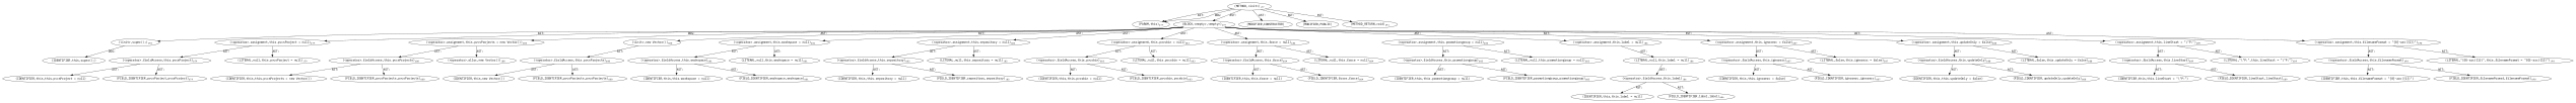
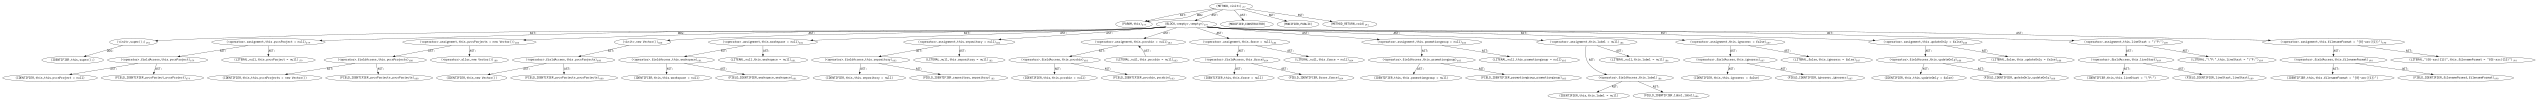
  digraph {
    fontname="IBM Plex Mono"
    node [fontname="IBM Plex Mono"]
    edge [fontname="IBM Plex Mono"]
    n1 [label=<(METHOD,&lt;init&gt;)<SUB>677</SUB>>]
    n2 [label=<(PARAM,this)<SUB>677</SUB>>]
    n3 [label=<(BLOCK,&lt;empty&gt;,&lt;empty&gt;)<SUB>677</SUB>>]
    n4 [label=<(MODIFIER,CONSTRUCTOR)>]
    n5 [label=<(MODIFIER,PUBLIC)>]
    n6 [label=<(METHOD_RETURN,void)<SUB>691</SUB>>]
    n7 [label=<(&lt;init&gt;,super();)<SUB>678</SUB>>]
    n8 [label=<(&lt;operator&gt;.assignment,this.pvcsProject = null)<SUB>679</SUB>>]
    n9 [label=<(&lt;operator&gt;.assignment,this.pvcsProjects = new Vector())<SUB>680</SUB>>]
    n10 [label=<(&lt;init&gt;,new Vector())<SUB>680</SUB>>]
    n11 [label=<(&lt;operator&gt;.assignment,this.workspace = null)<SUB>681</SUB>>]
    n12 [label=<(&lt;operator&gt;.assignment,this.repository = null)<SUB>682</SUB>>]
    n13 [label=<(&lt;operator&gt;.assignment,this.pvcsbin = null)<SUB>683</SUB>>]
    n14 [label=<(&lt;operator&gt;.assignment,this.force = null)<SUB>684</SUB>>]
    n15 [label=<(&lt;operator&gt;.assignment,this.promotiongroup = null)<SUB>685</SUB>>]
    n16 [label=<(&lt;operator&gt;.assignment,this.label = null)<SUB>686</SUB>>]
    n17 [label=<(&lt;operator&gt;.assignment,this.ignorerc = false)<SUB>687</SUB>>]
    n18 [label=<(&lt;operator&gt;.assignment,this.updateOnly = false)<SUB>688</SUB>>]
    n19 [label=<(&lt;operator&gt;.assignment,this.lineStart = &quot;\&quot;P:&quot;)<SUB>689</SUB>>]
    n20 [label=<(&lt;operator&gt;.assignment,this.filenameFormat = &quot;{0}-arc({1})&quot;)<SUB>690</SUB>>]
    n21 [label=<(IDENTIFIER,this,super();)>]
    n22 [label=<(&lt;operator&gt;.fieldAccess,this.pvcsProject)<SUB>679</SUB>>]
    n23 [label=<(LITERAL,null,this.pvcsProject = null)<SUB>679</SUB>>]
    n24 [label=<(&lt;operator&gt;.fieldAccess,this.pvcsProjects)<SUB>680</SUB>>]
    n25 [label=<(&lt;operator&gt;.alloc,new Vector())<SUB>680</SUB>>]
    n26 [label=<(&lt;operator&gt;.fieldAccess,this.pvcsProjects)<SUB>680</SUB>>]
    n27 [label=<(&lt;operator&gt;.fieldAccess,this.workspace)<SUB>681</SUB>>]
    n28 [label=<(LITERAL,null,this.workspace = null)<SUB>681</SUB>>]
    n29 [label=<(&lt;operator&gt;.fieldAccess,this.repository)<SUB>682</SUB>>]
    n30 [label=<(LITERAL,null,this.repository = null)<SUB>682</SUB>>]
    n31 [label=<(&lt;operator&gt;.fieldAccess,this.pvcsbin)<SUB>683</SUB>>]
    n32 [label=<(LITERAL,null,this.pvcsbin = null)<SUB>683</SUB>>]
    n33 [label=<(&lt;operator&gt;.fieldAccess,this.force)<SUB>684</SUB>>]
    n34 [label=<(LITERAL,null,this.force = null)<SUB>684</SUB>>]
    n35 [label=<(&lt;operator&gt;.fieldAccess,this.promotiongroup)<SUB>685</SUB>>]
    n36 [label=<(LITERAL,null,this.promotiongroup = null)<SUB>685</SUB>>]
    n37 [label=<(&lt;operator&gt;.fieldAccess,this.label)<SUB>686</SUB>>]
    n38 [label=<(LITERAL,null,this.label = null)<SUB>686</SUB>>]
    n39 [label=<(&lt;operator&gt;.fieldAccess,this.ignorerc)<SUB>687</SUB>>]
    n40 [label=<(LITERAL,false,this.ignorerc = false)<SUB>587</SUB>>]
    n41 [label=<(&lt;operator&gt;.fieldAccess,this.updateOnly)<SUB>688</SUB>>]
    n42 [label=<(LITERAL,false,this.updateOnly = false)<SUB>688</SUB>>]
    n43 [label=<(&lt;operator&gt;.fieldAccess,this.lineStart)<SUB>689</SUB>>]
    n44 [label=<(LITERAL,&quot;\&quot;P:&quot;,this.lineStart = &quot;\&quot;P:&quot;)<SUB>689</SUB>>]
    n45 [label=<(&lt;operator&gt;.fieldAccess,this.filenameFormat)<SUB>690</SUB>>]
    n46 [label=<(LITERAL,&quot;{0}-arc({1})&quot;,this.filenameFormat = &quot;{0}-arc({1})&quot;)<SUB>690</SUB>>]
    n47 [label=<(IDENTIFIER,this,this.pvcsProject = null)>]
    n48 [label=<(FIELD_IDENTIFIER,pvcsProject,pvcsProject)<SUB>679</SUB>>]
    n49 [label=<(IDENTIFIER,this,this.pvcsProjects = new Vector())>]
    n50 [label=<(FIELD_IDENTIFIER,pvcsProjects,pvcsProjects)<SUB>680</SUB>>]
    n51 [label=<(IDENTIFIER,this,new Vector())>]
    n52 [label=<(FIELD_IDENTIFIER,pvcsProjects,pvcsProjects)<SUB>680</SUB>>]
    n53 [label=<(IDENTIFIER,this,this.workspace = null)>]
    n54 [label=<(FIELD_IDENTIFIER,workspace,workspace)<SUB>681</SUB>>]
    n55 [label=<(IDENTIFIER,this,this.repository = null)>]
    n56 [label=<(FIELD_IDENTIFIER,repository,repository)<SUB>682</SUB>>]
    n57 [label=<(IDENTIFIER,this,this.pvcsbin = null)>]
    n58 [label=<(FIELD_IDENTIFIER,pvcsbin,pvcsbin)<SUB>683</SUB>>]
    n59 [label=<(IDENTIFIER,this,this.force = null)>]
    n60 [label=<(FIELD_IDENTIFIER,force,force)<SUB>684</SUB>>]
    n61 [label=<(IDENTIFIER,this,this.promotiongroup = null)>]
    n62 [label=<(FIELD_IDENTIFIER,promotiongroup,promotiongroup)<SUB>685</SUB>>]
    n63 [label=<(IDENTIFIER,this,this.label = null)>]
    n64 [label=<(FIELD_IDENTIFIER,label,label)<SUB>686</SUB>>]
    n65 [label=<(IDENTIFIER,this,this.ignorerc = false)>]
    n66 [label=<(FIELD_IDENTIFIER,ignorerc,ignorerc)<SUB>687</SUB>>]
    n67 [label=<(IDENTIFIER,this,this.updateOnly = false)>]
    n68 [label=<(FIELD_IDENTIFIER,updateOnly,updateOnly)<SUB>688</SUB>>]
    n69 [label=<(IDENTIFIER,this,this.lineStart = &quot;\&quot;P:&quot;)>]
    n70 [label=<(FIELD_IDENTIFIER,lineStart,lineStart)<SUB>689</SUB>>]
    n71 [label=<(IDENTIFIER,this,this.filenameFormat = &quot;{0}-arc({1})&quot;)>]
    n72 [label=<(FIELD_IDENTIFIER,filenameFormat,filenameFormat)<SUB>690</SUB>>]
    n1 -> n2 [label="AST: "]
    n1 -> n2 [label="DDG: "]
    n1 -> n3 [label="AST: "]
    n1 -> n4 [label="AST: "]
    n1 -> n5 [label="AST: "]
    n1 -> n6 [label="AST: "]
    n3 -> n7 [label="AST: "]
    n3 -> n8 [label="DDG: "]
    n3 -> n9 [label="AST: "]
    n3 -> n10 [label="AST: "]
    n3 -> n11 [label="AST: "]
    n3 -> n12 [label="AST: "]
    n3 -> n13 [label="AST: "]
    n3 -> n14 [label="AST: "]
+   n3 -> n15 [label="AST: "]
    n3 -> n16 [label="AST: "]
    n3 -> n17 [label="AST: "]
    n3 -> n18 [label="AST: "]
    n3 -> n19 [label="AST: "]
    n3 -> n20 [label="AST: "]
    n7 -> n21 [label="DDG: "]
    n8 -> n22 [label="AST: "]
    n8 -> n23 [label="AST: "]
    n9 -> n24 [label="AST: "]
    n9 -> n25 [label="AST: "]
    n10 -> n26 [label="AST: "]
    n11 -> n27 [label="AST: "]
    n11 -> n28 [label="AST: "]
    n12 -> n29 [label="AST: "]
    n12 -> n30 [label="AST: "]
    n13 -> n31 [label="AST: "]
-   n13 -> n32 [label="AST: "]
+   n32 -> n13 [label="AST: "]
    n14 -> n33 [label="AST: "]
    n14 -> n34 [label="AST: "]
    n15 -> n35 [label="AST: "]
    n15 -> n36 [label="AST: "]
-   n38 -> n37 [label="AST: "]
+   n16 -> n37 [label="AST: "]
    n16 -> n38 [label="AST: "]
    n17 -> n39 [label="AST: "]
    n17 -> n40 [label="AST: "]
    n18 -> n41 [label="AST: "]
    n18 -> n42 [label="AST: "]
    n19 -> n43 [label="AST: "]
    n19 -> n44 [label="AST: "]
    n20 -> n45 [label="AST: "]
    n20 -> n46 [label="AST: "]
    n22 -> n47 [label="AST: "]
    n22 -> n48 [label="AST: "]
    n24 -> n49 [label="AST: "]
    n24 -> n50 [label="AST: "]
    n26 -> n51 [label="AST: "]
    n26 -> n52 [label="AST: "]
    n27 -> n53 [label="AST: "]
    n27 -> n54 [label="AST: "]
    n29 -> n55 [label="AST: "]
    n29 -> n56 [label="AST: "]
    n31 -> n57 [label="AST: "]
    n31 -> n58 [label="AST: "]
    n33 -> n59 [label="AST: "]
    n33 -> n60 [label="AST: "]
    n35 -> n61 [label="AST: "]
    n35 -> n62 [label="AST: "]
    n37 -> n63 [label="AST: "]
    n37 -> n64 [label="AST: "]
    n39 -> n65 [label="AST: "]
    n39 -> n66 [label="AST: "]
    n41 -> n67 [label="AST: "]
    n41 -> n68 [label="AST: "]
    n43 -> n69 [label="AST: "]
    n43 -> n70 [label="AST: "]
    n45 -> n71 [label="AST: "]
    n45 -> n72 [label="AST: "]
  }
